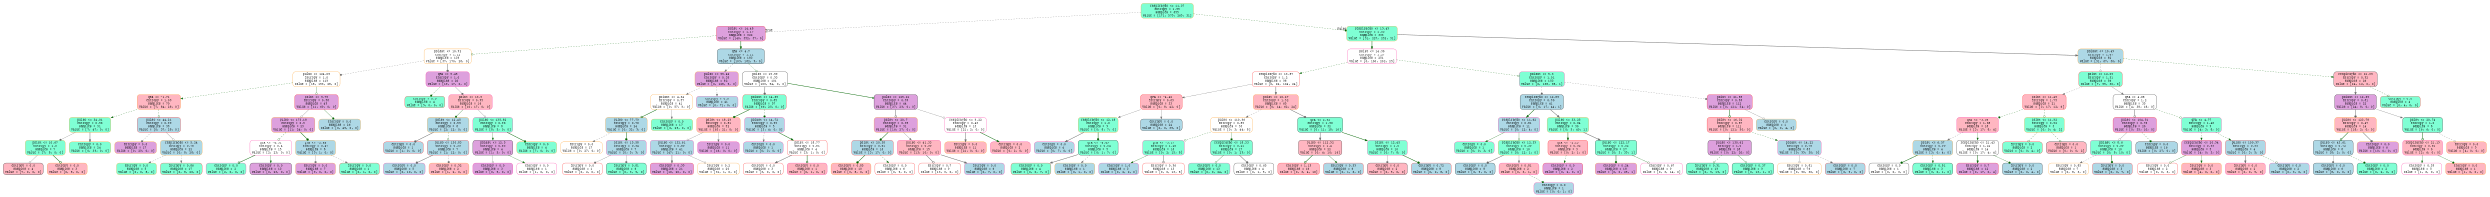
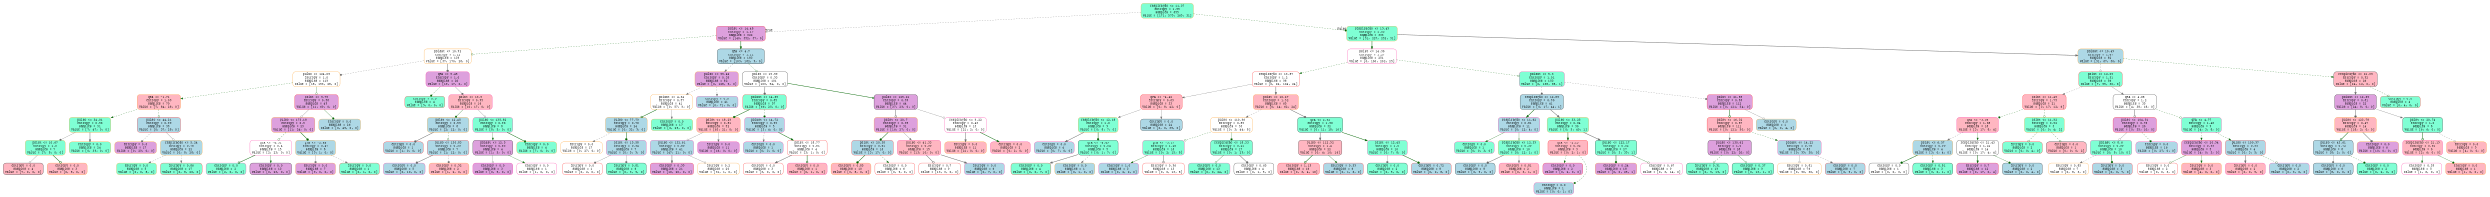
  digraph {
    fontname="Courier Prime"
    node [color=darkorange fillcolor=aquamarine fontname="Courier Prime" shape=box style="filled, rounded"]
    edge [arrowhead=normal color=darkgreen fontname="Courier Prime" style=bold]
    n1 [label="respiração <= 11.37\nentropy = 1.55\nsamples = 655\nvalue = [171, 579, 269, 31]"]
    n2 [color=red fillcolor=plum label="pSist <= 14.48\nentropy = 1.17\nsamples = 322\nvalue = [140, 352, 37, 0]"]
    n3 [label="respiração <= 19.49\nentropy = 1.53\nsamples = 333\nvalue = [31, 227, 232, 31]"]
    n4 [fillcolor=white label="pDiast <= 10.92\nentropy = 1.12\nsamples = 139\nvalue = [37, 170, 28, 0]"]
    n5 [color=black fillcolor=lightblue label="qPA <= 4.7\nentropy = 1.11\nsamples = 183\nvalue = [103, 182, 9, 0]"]
    n6 [color=deeppink fillcolor=white label="pSist <= 14.36\nentropy = 1.27\nsamples = 251\nvalue = [0, 160, 202, 25]"]
    n7 [fillcolor=lightblue label="pDiast <= 10.49\nentropy = 1.67\nsamples = 82\nvalue = [31, 67, 30, 6]"]
    n8 [fillcolor=white label="pulso <= 124.05\nentropy = 1.0\nsamples = 119\nvalue = [18, 153, 28, 0]"]
    n9 [color=deeppink fillcolor=plum label="qPA <= 5.45\nentropy = 1.0\nsamples = 20\nvalue = [19, 17, 0, 0]"]
    n10 [fillcolor=plum label="pulso <= 99.42\nentropy = 0.35\nsamples = 82\nvalue = [0, 128, 9, 0]"]
    n11 [color=black fillcolor=white label="pSist <= 19.59\nentropy = 0.93\nsamples = 101\nvalue = [103, 54, 0, 0]"]
    n12 [fillcolor=lightpink label="qPA <= -1.71\nentropy = 1.09\nsamples = 70\nvalue = [7, 84, 28, 0]"]
    n13 [color=red fillcolor=plum label="pSist <= 9.75\nentropy = 0.58\nsamples = 49\nvalue = [11, 69, 0, 0]"]
    n14 [color=red label="entropy = 0.0\nsamples = 4\nvalue = [9, 0, 0, 0]"]
    n15 [color=deeppink fillcolor=lightpink label="pSist <= 13.5\nentropy = 0.95\nsamples = 16\nvalue = [10, 17, 0, 0]"]
    n16 [label="pulso <= 34.01\nentropy = 0.56\nsamples = 31\nvalue = [7, 47, 0, 0]"]
    n17 [color=red fillcolor=lightblue label="pulso <= 44.21\nentropy = 0.99\nsamples = 39\nvalue = [0, 37, 28, 0]"]
    n18 [fillcolor=plum label="pulso <= 173.18\nentropy = 0.9\nsamples = 23\nvalue = [11, 24, 0, 0]"]
    n19 [fillcolor=lightblue label="entropy = 0.0\nsamples = 26\nvalue = [0, 45, 0, 0]"]
    n20 [label="pSist <= 10.67\nentropy = 1.0\nsamples = 7\nvalue = [7, 8, 0, 0]"]
    n21 [label="entropy = 0.0\nsamples = 24\nvalue = [0, 39, 0, 0]"]
    n22 [fillcolor=plum label="entropy = 0.0\nsamples = 17\nvalue = [0, 29, 0, 0]"]
    n23 [fillcolor=lightblue label="respiração <= 5.24\nentropy = 0.76\nsamples = 22\nvalue = [0, 8, 28, 0]"]
    n24 [color=black fillcolor=lightpink label="entropy = 0.0\nsamples = 4\nvalue = [7, 0, 0, 0]"]
    n25 [fillcolor=lightpink label="entropy = 0.0\nsamples = 3\nvalue = [0, 8, 0, 0]"]
    n26 [label="entropy = 0.0\nsamples = 5\nvalue = [0, 0, 8, 0]"]
    n27 [color=red label="entropy = 0.86\nsamples = 17\nvalue = [0, 8, 20, 0]"]
    n28 [color=deeppink fillcolor=white label="qPA <= -4.31\nentropy = 0.4\nsamples = 15\nvalue = [2, 23, 0, 0]"]
    n29 [fillcolor=lightblue label="qPA <= -2.44\nentropy = 0.47\nsamples = 8\nvalue = [9, 1, 0, 0]"]
    n30 [color=deeppink label="entropy = 0.0\nsamples = 2\nvalue = [2, 0, 0, 0]"]
    n31 [color=black fillcolor=plum label="entropy = 0.0\nsamples = 13\nvalue = [0, 23, 0, 0]"]
    n32 [fillcolor=plum label="entropy = 0.0\nsamples = 7\nvalue = [9, 0, 0, 0]"]
    n33 [color=red label="entropy = 0.0\nsamples = 1\nvalue = [0, 1, 0, 0]"]
    n34 [fillcolor=lightblue label="pSist <= 12.45\nentropy = 0.59\nsamples = 8\nvalue = [2, 12, 0, 0]"]
    n35 [color=deeppink label="pulso <= 135.82\nentropy = 0.96\nsamples = 8\nvalue = [8, 5, 0, 0]"]
    n36 [color=red fillcolor=lightblue label="entropy = 0.0\nsamples = 1\nvalue = [1, 0, 0, 0]"]
    n37 [color=red fillcolor=lightblue label="pulso <= 130.83\nentropy = 0.39\nsamples = 7\nvalue = [1, 12, 0, 0]"]
    n38 [color=black fillcolor=plum label="pDiast <= 12.5\nentropy = 0.65\nsamples = 4\nvalue = [1, 5, 0, 0]"]
    n39 [label="entropy = 0.0\nsamples = 4\nvalue = [7, 0, 0, 0]"]
    n40 [color=deeppink fillcolor=lightblue label="entropy = 0.0\nsamples = 5\nvalue = [0, 10, 0, 0]"]
    n41 [fillcolor=lightpink label="entropy = 0.92\nsamples = 2\nvalue = [1, 2, 0, 0]"]
    n42 [color=deeppink fillcolor=plum label="entropy = 0.0\nsamples = 3\nvalue = [0, 5, 0, 0]"]
    n43 [color=deeppink fillcolor=white label="entropy = 0.0\nsamples = 1\nvalue = [1, 0, 0, 0]"]
    n44 [fillcolor=white label="pDiast <= 4.34\nentropy = 0.57\nsamples = 41\nvalue = [0, 57, 9, 0]"]
    n45 [color=deeppink fillcolor=lightblue label="entropy = 0.0\nsamples = 41\nvalue = [0, 71, 0, 0]"]
    n46 [color=red label="pDiast <= 14.65\nentropy = 0.85\nsamples = 57\nvalue = [66, 25, 0, 0]"]
    n47 [color=black fillcolor=plum label="pulso <= 125.21\nentropy = 0.99\nsamples = 44\nvalue = [37, 29, 0, 0]"]
    n48 [fillcolor=lightblue label="pulso <= 77.79\nentropy = 0.76\nsamples = 24\nvalue = [0, 32, 9, 0]"]
    n49 [label="entropy = 0.0\nsamples = 17\nvalue = [0, 25, 0, 0]"]
    n50 [fillcolor=white label="entropy = 0.0\nsamples = 17\nvalue = [0, 27, 0, 0]"]
    n51 [color=deeppink fillcolor=lightblue label="pSist <= 15.58\nentropy = 0.94\nsamples = 7\nvalue = [0, 5, 9, 0]"]
    n52 [color=red fillcolor=white label="entropy = 0.0\nsamples = 1\nvalue = [0, 2, 0, 0]"]
    n53 [color=black label="entropy = 0.81\nsamples = 6\nvalue = [0, 3, 9, 0]"]
    n54 [fillcolor=lightpink label="pSist <= 18.29\nentropy = 0.81\nsamples = 52\nvalue = [63, 21, 0, 0]"]
    n55 [color=deeppink fillcolor=lightblue label="pDiast <= 14.72\nentropy = 0.99\nsamples = 5\nvalue = [3, 4, 0, 0]"]
    n56 [fillcolor=plum label="pSist <= 20.7\nentropy = 0.95\nsamples = 31\nvalue = [16, 27, 0, 0]"]
    n57 [color=deeppink fillcolor=white label="respiração <= 9.22\nentropy = 0.43\nsamples = 13\nvalue = [21, 2, 0, 0]"]
    n58 [color=deeppink fillcolor=lightblue label="pulso <= 132.61\nentropy = 0.89\nsamples = 41\nvalue = [47, 21, 0, 0]"]
    n59 [color=deeppink fillcolor=plum label="entropy = 0.0\nsamples = 11\nvalue = [16, 0, 0, 0]"]
    n60 [color=deeppink fillcolor=lightblue label="entropy = 0.0\nsamples = 1\nvalue = [0, 3, 0, 0]"]
    n61 [color=red fillcolor=white label="pSist <= 18.77\nentropy = 0.81\nsamples = 4\nvalue = [3, 1, 0, 0]"]
    n62 [color=red fillcolor=plum label="entropy = 0.99\nsamples = 21\nvalue = [16, 20, 0, 0]"]
    n63 [fillcolor=white label="entropy = 0.2\nsamples = 20\nvalue = [31, 1, 0, 0]"]
    n64 [color=red fillcolor=white label="entropy = 0.0\nsamples = 3\nvalue = [3, 0, 0, 0]"]
    n65 [color=deeppink fillcolor=lightpink label="entropy = 0.0\nsamples = 1\nvalue = [0, 1, 0, 0]"]
    n66 [color=red fillcolor=lightblue label="pSist <= 20.38\nentropy = 0.61\nsamples = 16\nvalue = [3, 17, 0, 0]"]
    n67 [color=deeppink fillcolor=lightpink label="pulso <= 41.33\nentropy = 0.99\nsamples = 15\nvalue = [13, 10, 0, 0]"]
    n68 [fillcolor=lightpink label="entropy = 0.0\nsamples = 11\nvalue = [21, 0, 0, 0]"]
    n69 [color=deeppink fillcolor=lightpink label="entropy = 0.0\nsamples = 2\nvalue = [0, 2, 0, 0]"]
    n70 [fillcolor=lightpink label="entropy = 0.85\nsamples = 10\nvalue = [3, 8, 0, 0]"]
    n71 [color=red fillcolor=white label="entropy = 0.0\nsamples = 6\nvalue = [0, 9, 0, 0]"]
    n72 [color=red fillcolor=white label="entropy = 0.7\nsamples = 9\nvalue = [13, 3, 0, 0]"]
    n73 [color=deeppink fillcolor=lightblue label="entropy = 0.0\nsamples = 6\nvalue = [0, 7, 0, 0]"]
    n74 [color=red fillcolor=white label="respiração <= 13.87\nentropy = 1.2\nsamples = 98\nvalue = [0, 22, 104, 24]"]
    n75 [color=deeppink label="pDiast <= 5.3\nentropy = 1.01\nsamples = 153\nvalue = [0, 138, 98, 1]"]
    n76 [color=red label="pSist <= 12.09\nentropy = 1.51\nsamples = 56\nvalue = [7, 55, 30, 6]"]
    n77 [color=black fillcolor=lightpink label="respiração <= 21.39\nentropy = 0.92\nsamples = 26\nvalue = [24, 12, 0, 0]"]
    n78 [color=red fillcolor=lightpink label="qPA <= -4.42\nentropy = 0.63\nsamples = 33\nvalue = [0, 8, 42, 0]"]
    n79 [fillcolor=lightpink label="pSist <= 10.27\nentropy = 1.32\nsamples = 65\nvalue = [0, 14, 62, 24]"]
    n80 [color=black fillcolor=lightblue label="respiração <= 12.85\nentropy = 0.96\nsamples = 41\nvalue = [0, 17, 44, 1]"]
    n81 [color=red fillcolor=plum label="pSist <= 21.85\nentropy = 0.89\nsamples = 112\nvalue = [0, 121, 54, 0]"]
    n82 [label="respiração <= 12.18\nentropy = 1.0\nsamples = 9\nvalue = [0, 8, 7, 0]"]
    n83 [color=black fillcolor=lightblue label="entropy = 0.0\nsamples = 24\nvalue = [0, 0, 35, 0]"]
    n84 [fillcolor=white label="pulso <= 110.96\nentropy = 0.89\nsamples = 33\nvalue = [0, 3, 44, 8]"]
    n85 [color=black label="qPA <= 2.92\nentropy = 1.56\nsamples = 32\nvalue = [0, 11, 18, 16]"]
    n86 [color=deeppink fillcolor=lightblue label="entropy = 0.0\nsamples = 4\nvalue = [0, 7, 0, 0]"]
    n87 [color=black label="qPA <= -4.49\nentropy = 0.54\nsamples = 5\nvalue = [0, 1, 7, 0]"]
    n88 [color=red label="entropy = 0.0\nsamples = 4\nvalue = [0, 0, 7, 0]"]
    n89 [fillcolor=lightblue label="entropy = 0.0\nsamples = 1\nvalue = [0, 1, 0, 0]"]
    n90 [color=deeppink label="qPA <= -3.17\nentropy = 1.26\nsamples = 16\nvalue = [0, 2, 15, 8]"]
    n91 [color=black label="respiração <= 18.33\nentropy = 0.21\nsamples = 17\nvalue = [0, 1, 29, 0]"]
    n92 [color=black fillcolor=lightpink label="pulso <= 112.92\nentropy = 1.4\nsamples = 22\nvalue = [0, 4, 10, 16]"]
    n93 [color=deeppink label="pSist <= 12.45\nentropy = 1.0\nsamples = 10\nvalue = [0, 7, 8, 0]"]
    n94 [color=deeppink fillcolor=lightblue label="entropy = 1.0\nsamples = 3\nvalue = [0, 2, 2, 0]"]
    n95 [color=red fillcolor=white label="entropy = 0.96\nsamples = 13\nvalue = [0, 0, 13, 8]"]
    n96 [color=deeppink label="entropy = 0.0\nsamples = 13\nvalue = [0, 0, 24, 0]"]
    n97 [color=black fillcolor=white label="entropy = 0.65\nsamples = 4\nvalue = [0, 1, 5, 0]"]
    n98 [color=red fillcolor=lightpink label="entropy = 1.19\nsamples = 16\nvalue = [0, 3, 4, 16]"]
    n99 [color=red fillcolor=lightblue label="entropy = 0.59\nsamples = 6\nvalue = [0, 1, 6, 0]"]
-   n100 [color=black fillcolor=lightpink label="entropy = 0.0\nsamples = 2\nvalue = [0, 5, 0, 0]"]
+   n100 [color=black label="entropy = 0.0\nsamples = 2\nvalue = [0, 5, 0, 0]"]
    n101 [color=red fillcolor=lightblue label="entropy = 0.72\nsamples = 8\nvalue = [0, 2, 8, 0]"]
    n102 [color=deeppink fillcolor=lightblue label="respiração <= 11.62\nentropy = 0.81\nsamples = 11\nvalue = [0, 12, 4, 0]"]
    n103 [label="pulso <= 33.25\nentropy = 0.64\nsamples = 30\nvalue = [0, 5, 40, 1]"]
    n104 [color=red fillcolor=lightpink label="pSist <= 16.32\nentropy = 0.87\nsamples = 111\nvalue = [0, 121, 50, 0]"]
    n105 [fillcolor=lightblue label="entropy = 0.0\nsamples = 1\nvalue = [0, 0, 4, 0]"]
    n106 [color=deeppink label="entropy = 0.0\nsamples = 1\nvalue = [0, 0, 3, 0]"]
    n107 [label="respiração <= 12.39\nentropy = 0.39\nsamples = 10\nvalue = [0, 12, 1, 0]"]
    n108 [color=red fillcolor=lightpink label="qPA <= -2.13\nentropy = 0.92\nsamples = 3\nvalue = [0, 2, 1, 0]"]
    n109 [color=black label="pulso <= 122.17\nentropy = 0.52\nsamples = 27\nvalue = [0, 3, 39, 1]"]
    n110 [color=black fillcolor=lightblue label="entropy = 0.0\nsamples = 8\nvalue = [0, 9, 0, 0]"]
    n111 [color=deeppink fillcolor=lightpink label="entropy = 0.81\nsamples = 2\nvalue = [0, 3, 1, 0]"]
    n112 [color=red fillcolor=plum label="entropy = 0.0\nsamples = 2\nvalue = [0, 2, 0, 0]"]
    n113 [color=deeppink fillcolor=lightblue label="entropy = 0.0\nsamples = 1\nvalue = [0, 0, 1, 0]"]
    n114 [fillcolor=plum label="entropy = 0.24\nsamples = 18\nvalue = [0, 0, 25, 1]"]
    n115 [color=deeppink fillcolor=white label="entropy = 0.67\nsamples = 9\nvalue = [0, 3, 14, 0]"]
    n116 [color=black fillcolor=plum label="pulso <= 130.62\nentropy = 1.0\nsamples = 28\nvalue = [0, 22, 20, 0]"]
    n117 [color=deeppink fillcolor=lightblue label="pDiast <= 14.22\nentropy = 0.78\nsamples = 83\nvalue = [0, 99, 30, 0]"]
    n118 [color=black label="entropy = 0.91\nsamples = 19\nvalue = [0, 9, 19, 0]"]
    n119 [color=black label="entropy = 0.37\nsamples = 9\nvalue = [0, 13, 1, 0]"]
    n120 [fillcolor=white label="entropy = 0.81\nsamples = 76\nvalue = [0, 90, 30, 0]"]
    n121 [color=red fillcolor=lightblue label="entropy = 0.0\nsamples = 7\nvalue = [0, 9, 0, 0]"]
    n122 [color=red fillcolor=lightpink label="pSist <= 11.45\nentropy = 1.75\nsamples = 21\nvalue = [3, 17, 12, 6]"]
    n123 [color=black fillcolor=white label="qPA <= 4.68\nentropy = 1.2\nsamples = 35\nvalue = [4, 38, 18, 0]"]
    n124 [color=black fillcolor=plum label="pDiast <= 12.69\nentropy = 0.81\nsamples = 22\nvalue = [24, 8, 0, 0]"]
    n125 [color=red label="entropy = 0.0\nsamples = 4\nvalue = [0, 4, 0, 0]"]
    n126 [color=deeppink fillcolor=lightpink label="qPA <= -3.38\nentropy = 1.68\nsamples = 18\nvalue = [3, 17, 8, 4]"]
    n127 [label="pSist <= 11.92\nentropy = 0.92\nsamples = 3\nvalue = [0, 0, 4, 2]"]
    n128 [color=red fillcolor=plum label="pulso <= 104.51\nentropy = 0.76\nsamples = 26\nvalue = [0, 35, 10, 0]"]
    n129 [color=deeppink label="qPA <= 4.77\nentropy = 1.46\nsamples = 9\nvalue = [4, 3, 8, 0]"]
    n130 [fillcolor=lightblue label="pSist <= 6.57\nentropy = 0.99\nsamples = 4\nvalue = [3, 0, 4, 0]"]
    n131 [color=black fillcolor=white label="respiração <= 21.43\nentropy = 1.22\nsamples = 14\nvalue = [0, 17, 4, 4]"]
    n132 [color=red label="entropy = 0.0\nsamples = 2\nvalue = [0, 0, 4, 0]"]
    n133 [color=black fillcolor=lightpink label="entropy = 0.0\nsamples = 1\nvalue = [0, 0, 0, 2]"]
    n134 [color=black fillcolor=white label="entropy = 0.0\nsamples = 1\nvalue = [0, 0, 3, 0]"]
    n135 [color=black label="entropy = 0.81\nsamples = 3\nvalue = [3, 0, 1, 0]"]
    n136 [color=red fillcolor=plum label="entropy = 0.7\nsamples = 12\nvalue = [0, 17, 0, 4]"]
    n137 [color=black fillcolor=lightblue label="entropy = 0.0\nsamples = 2\nvalue = [0, 0, 4, 0]"]
    n138 [color=deeppink label="pDiast <= 8.6\nentropy = 0.99\nsamples = 10\nvalue = [0, 8, 10, 0]"]
-   n139 [color=black fillcolor=lightblue label="entropy = 0.0\nsamples = 16\nvalue = [0, 27, 0, 0]"]
+   n139 [color=deeppink fillcolor=lightblue label="entropy = 0.0\nsamples = 16\nvalue = [0, 27, 0, 0]"]
    n140 [color=red fillcolor=plum label="respiração <= 20.94\nentropy = 0.99\nsamples = 5\nvalue = [4, 0, 3, 0]"]
    n141 [color=red fillcolor=lightblue label="pulso <= 100.97\nentropy = 0.95\nsamples = 4\nvalue = [0, 3, 5, 0]"]
    n142 [fillcolor=white label="entropy = 0.85\nsamples = 7\nvalue = [0, 8, 3, 0]"]
    n143 [color=red fillcolor=lightblue label="entropy = 0.0\nsamples = 3\nvalue = [0, 0, 7, 0]"]
    n144 [color=red fillcolor=white label="entropy = 0.0\nsamples = 2\nvalue = [0, 0, 3, 0]"]
    n145 [fillcolor=lightpink label="entropy = 0.0\nsamples = 3\nvalue = [4, 0, 0, 0]"]
    n146 [color=deeppink fillcolor=lightpink label="entropy = 0.0\nsamples = 2\nvalue = [0, 0, 5, 0]"]
    n147 [color=deeppink fillcolor=lightblue label="entropy = 0.0\nsamples = 2\nvalue = [0, 3, 0, 0]"]
    n148 [fillcolor=lightpink label="pulso <= 123.78\nentropy = 0.47\nsamples = 14\nvalue = [18, 2, 0, 0]"]
    n149 [color=black label="pSist <= 20.74\nentropy = 1.0\nsamples = 8\nvalue = [6, 6, 0, 0]"]
    n150 [color=black fillcolor=lightblue label="pulso <= 43.61\nentropy = 0.72\nsamples = 8\nvalue = [8, 2, 0, 0]"]
    n151 [fillcolor=plum label="entropy = 0.0\nsamples = 6\nvalue = [10, 0, 0, 0]"]
    n152 [color=deeppink fillcolor=lightpink label="respiração <= 21.19\nentropy = 0.81\nsamples = 6\nvalue = [2, 6, 0, 0]"]
    n153 [fillcolor=lightpink label="entropy = 0.0\nsamples = 9\nvalue = [4, 0, 0, 0]"]
    n154 [color=black fillcolor=lightblue label="entropy = 0.0\nsamples = 6\nvalue = [8, 0, 0, 0]"]
    n155 [color=black label="entropy = 0.0\nsamples = 2\nvalue = [0, 2, 0, 0]"]
    n156 [color=deeppink fillcolor=white label="entropy = 0.59\nsamples = 5\nvalue = [1, 6, 0, 0]"]
    n157 [fillcolor=lightpink label="entropy = 0.0\nsamples = 1\nvalue = [1, 0, 0, 0]"]
    n1 -> n2 [arrowhead=odot color=gray40 headlabel=True labelangle=45 labeldistance=2.5 style=dashed]
    n1 -> n3 [arrowhead=dot headlabel=False labelangle=-45 labeldistance=2.5 style=dashed]
    n2 -> n4 [arrowhead=odot style=dashed]
    n2 -> n5
    n3 -> n6
    n3 -> n7 [color=gray40]
    n4 -> n8 [arrowhead=dot color=gray40 style=dashed]
    n4 -> n9 [arrowhead=dot color=gray40]
    n5 -> n10 [color=gray40 style=dashed]
    n5 -> n11 [arrowhead=odot style=dashed]
    n6 -> n74 [style=dashed]
    n6 -> n75 [arrowhead=odot style=dashed]
    n7 -> n76 [arrowhead=odot color=gray40 style=dashed]
    n7 -> n77 [style=dashed]
    n8 -> n12 [style=dashed]
    n8 -> n13 [arrowhead=odot style=solid]
    n9 -> n14 [arrowhead=dot style=dashed]
    n9 -> n15 [arrowhead=dot color=gray40 style=solid]
    n10 -> n44 [color=gray40 style=dashed]
    n10 -> n45 [color=gray40 style=dashed]
    n11 -> n46 [arrowhead=dot color=gray40]
    n11 -> n47 [arrowhead=odot]
    n12 -> n16 [style=dashed]
    n12 -> n17 [arrowhead=odot style=dashed]
    n13 -> n18 [arrowhead=odot color=gray40 style=solid]
    n13 -> n19 [arrowhead=dot style=solid]
    n15 -> n34 [arrowhead=dot style=solid]
    n15 -> n35 [arrowhead=odot color=gray40 style=solid]
    n16 -> n20 [arrowhead=dot color=gray40 style=solid]
    n16 -> n21 [color=gray40]
    n17 -> n22 [arrowhead=dot color=gray40 style=dashed]
    n17 -> n23 [arrowhead=odot color=gray40 style=solid]
    n18 -> n28 [arrowhead=odot style=dashed]
    n18 -> n29 [arrowhead=dot]
    n20 -> n24 [arrowhead=odot color=gray40 style=solid]
    n20 -> n25 [arrowhead=odot]
    n23 -> n26 [color=gray40 style=dashed]
    n23 -> n27 [color=gray40 style=dashed]
    n28 -> n30 [arrowhead=odot]
    n28 -> n31 [style=solid]
    n29 -> n32 [arrowhead=dot color=gray40 style=solid]
    n29 -> n33 [color=gray40 style=dashed]
    n34 -> n36 [arrowhead=dot color=gray40]
    n34 -> n37 [arrowhead=odot style=dashed]
    n35 -> n38 [style=solid]
    n35 -> n39 [arrowhead=dot]
    n37 -> n40 [arrowhead=dot color=gray40]
    n37 -> n41 [arrowhead=dot color=gray40 style=dashed]
    n38 -> n42 [arrowhead=odot color=gray40 style=solid]
    n38 -> n43 [style=solid]
    n44 -> n48 [arrowhead=odot]
    n44 -> n49 [color=gray40 style=solid]
    n46 -> n54 [arrowhead=dot]
    n46 -> n55 [arrowhead=dot style=dashed]
    n47 -> n56 [arrowhead=odot color=gray40]
    n47 -> n57 [arrowhead=odot color=gray40 style=solid]
    n48 -> n50 [color=gray40 style=dashed]
    n48 -> n51 [arrowhead=dot]
    n51 -> n52 [arrowhead=dot color=gray40 style=solid]
    n51 -> n53 [arrowhead=dot color=gray40 style=solid]
    n54 -> n58 [arrowhead=odot color=gray40 style=solid]
    n54 -> n59 [color=gray40 style=solid]
    n55 -> n60 [color=gray40 style=dashed]
    n55 -> n61
    n56 -> n66 [arrowhead=dot]
    n56 -> n67 [color=gray40 style=solid]
    n57 -> n68 [color=gray40]
    n57 -> n69
    n58 -> n62 [color=gray40]
    n58 -> n63 [arrowhead=odot color=gray40 style=solid]
    n61 -> n64 [color=gray40]
    n61 -> n65 [arrowhead=odot]
    n66 -> n70 [arrowhead=dot]
    n66 -> n71 [style=dashed]
    n67 -> n72 [arrowhead=odot color=gray40]
    n67 -> n73 [color=gray40]
    n74 -> n78 [color=gray40 style=solid]
    n74 -> n79 [color=gray40]
    n75 -> n80 [arrowhead=dot color=gray40 style=dashed]
    n75 -> n81 [arrowhead=dot color=gray40 style=dashed]
    n76 -> n122 [color=gray40 style=dashed]
    n76 -> n123 [color=gray40 style=solid]
    n77 -> n124 [color=gray40]
    n77 -> n125 [arrowhead=odot style=dashed]
    n78 -> n82 [color=gray40 style=solid]
    n78 -> n83 [color=gray40 style=solid]
    n79 -> n84 [color=gray40 style=dashed]
    n79 -> n85 [arrowhead=dot color=gray40]
    n80 -> n102
    n80 -> n103 [color=gray40]
    n81 -> n104 [arrowhead=odot]
    n81 -> n105 [arrowhead=odot color=gray40 style=solid]
    n82 -> n86 [color=gray40]
    n82 -> n87 [arrowhead=dot]
    n84 -> n90 [arrowhead=odot style=dashed]
    n84 -> n91 [arrowhead=dot style=solid]
    n85 -> n92 [color=gray40]
    n85 -> n93
    n87 -> n88 [color=gray40]
    n87 -> n89 [color=gray40 style=dashed]
    n90 -> n94 [style=solid]
    n90 -> n95 [arrowhead=odot color=gray40]
    n91 -> n96 [arrowhead=odot style=solid]
    n91 -> n97 [arrowhead=dot color=gray40]
    n92 -> n98 [arrowhead=odot]
    n92 -> n99 [style=solid]
    n93 -> n100 [arrowhead=dot color=gray40 style=solid]
    n93 -> n101 [arrowhead=dot]
    n102 -> n106 [style=solid]
    n102 -> n107 [arrowhead=odot style=solid]
    n103 -> n108
    n103 -> n109 [color=gray40]
    n104 -> n116 [color=gray40 style=solid]
    n104 -> n117 [style=dashed]
    n107 -> n110 [arrowhead=dot color=gray40]
    n107 -> n111 [color=gray40 style=solid]
    n108 -> n112 [style=dashed]
-   n111 -> n113 [arrowhead=dot style=dashed]
+   n108 -> n113 [arrowhead=dot style=dashed]
    n109 -> n114 [arrowhead=dot]
    n109 -> n115 [arrowhead=odot style=solid]
    n116 -> n118 [arrowhead=odot style=dashed]
    n116 -> n119 [arrowhead=odot style=solid]
    n117 -> n120 [arrowhead=odot color=gray40 style=solid]
    n117 -> n121 [color=gray40 style=dashed]
    n122 -> n126 [arrowhead=dot style=dashed]
    n122 -> n127 [arrowhead=odot style=dashed]
    n123 -> n128 [arrowhead=odot color=gray40]
    n123 -> n129 [arrowhead=odot style=dashed]
    n124 -> n148 [arrowhead=dot color=gray40]
    n124 -> n149 [color=gray40 style=solid]
    n126 -> n130 [color=gray40 style=dashed]
    n126 -> n131 [style=solid]
    n127 -> n132 [arrowhead=odot style=dashed]
    n127 -> n133 [arrowhead=odot style=dashed]
    n128 -> n138 [arrowhead=odot color=gray40 style=solid]
    n128 -> n139 [arrowhead=dot style=dashed]
    n129 -> n140 [style=dashed]
    n129 -> n141 [style=dashed]
    n130 -> n134 [arrowhead=dot]
    n130 -> n135 [style=dashed]
    n131 -> n136
    n131 -> n137 [arrowhead=dot style=solid]
    n138 -> n142 [color=gray40 style=dashed]
    n138 -> n143 [arrowhead=dot]
    n140 -> n144 [arrowhead=odot style=solid]
    n140 -> n145 [style=solid]
    n141 -> n146 [color=gray40]
    n141 -> n147 [arrowhead=odot style=dashed]
    n148 -> n150 [arrowhead=odot]
    n148 -> n151 [arrowhead=dot color=gray40]
    n149 -> n152 [arrowhead=odot]
    n149 -> n153 [arrowhead=odot color=gray40 style=dashed]
    n150 -> n154 [arrowhead=dot color=gray40 style=solid]
    n150 -> n155 [arrowhead=dot style=dashed]
    n152 -> n156 [style=solid]
    n152 -> n157 [arrowhead=dot style=solid]
  }
